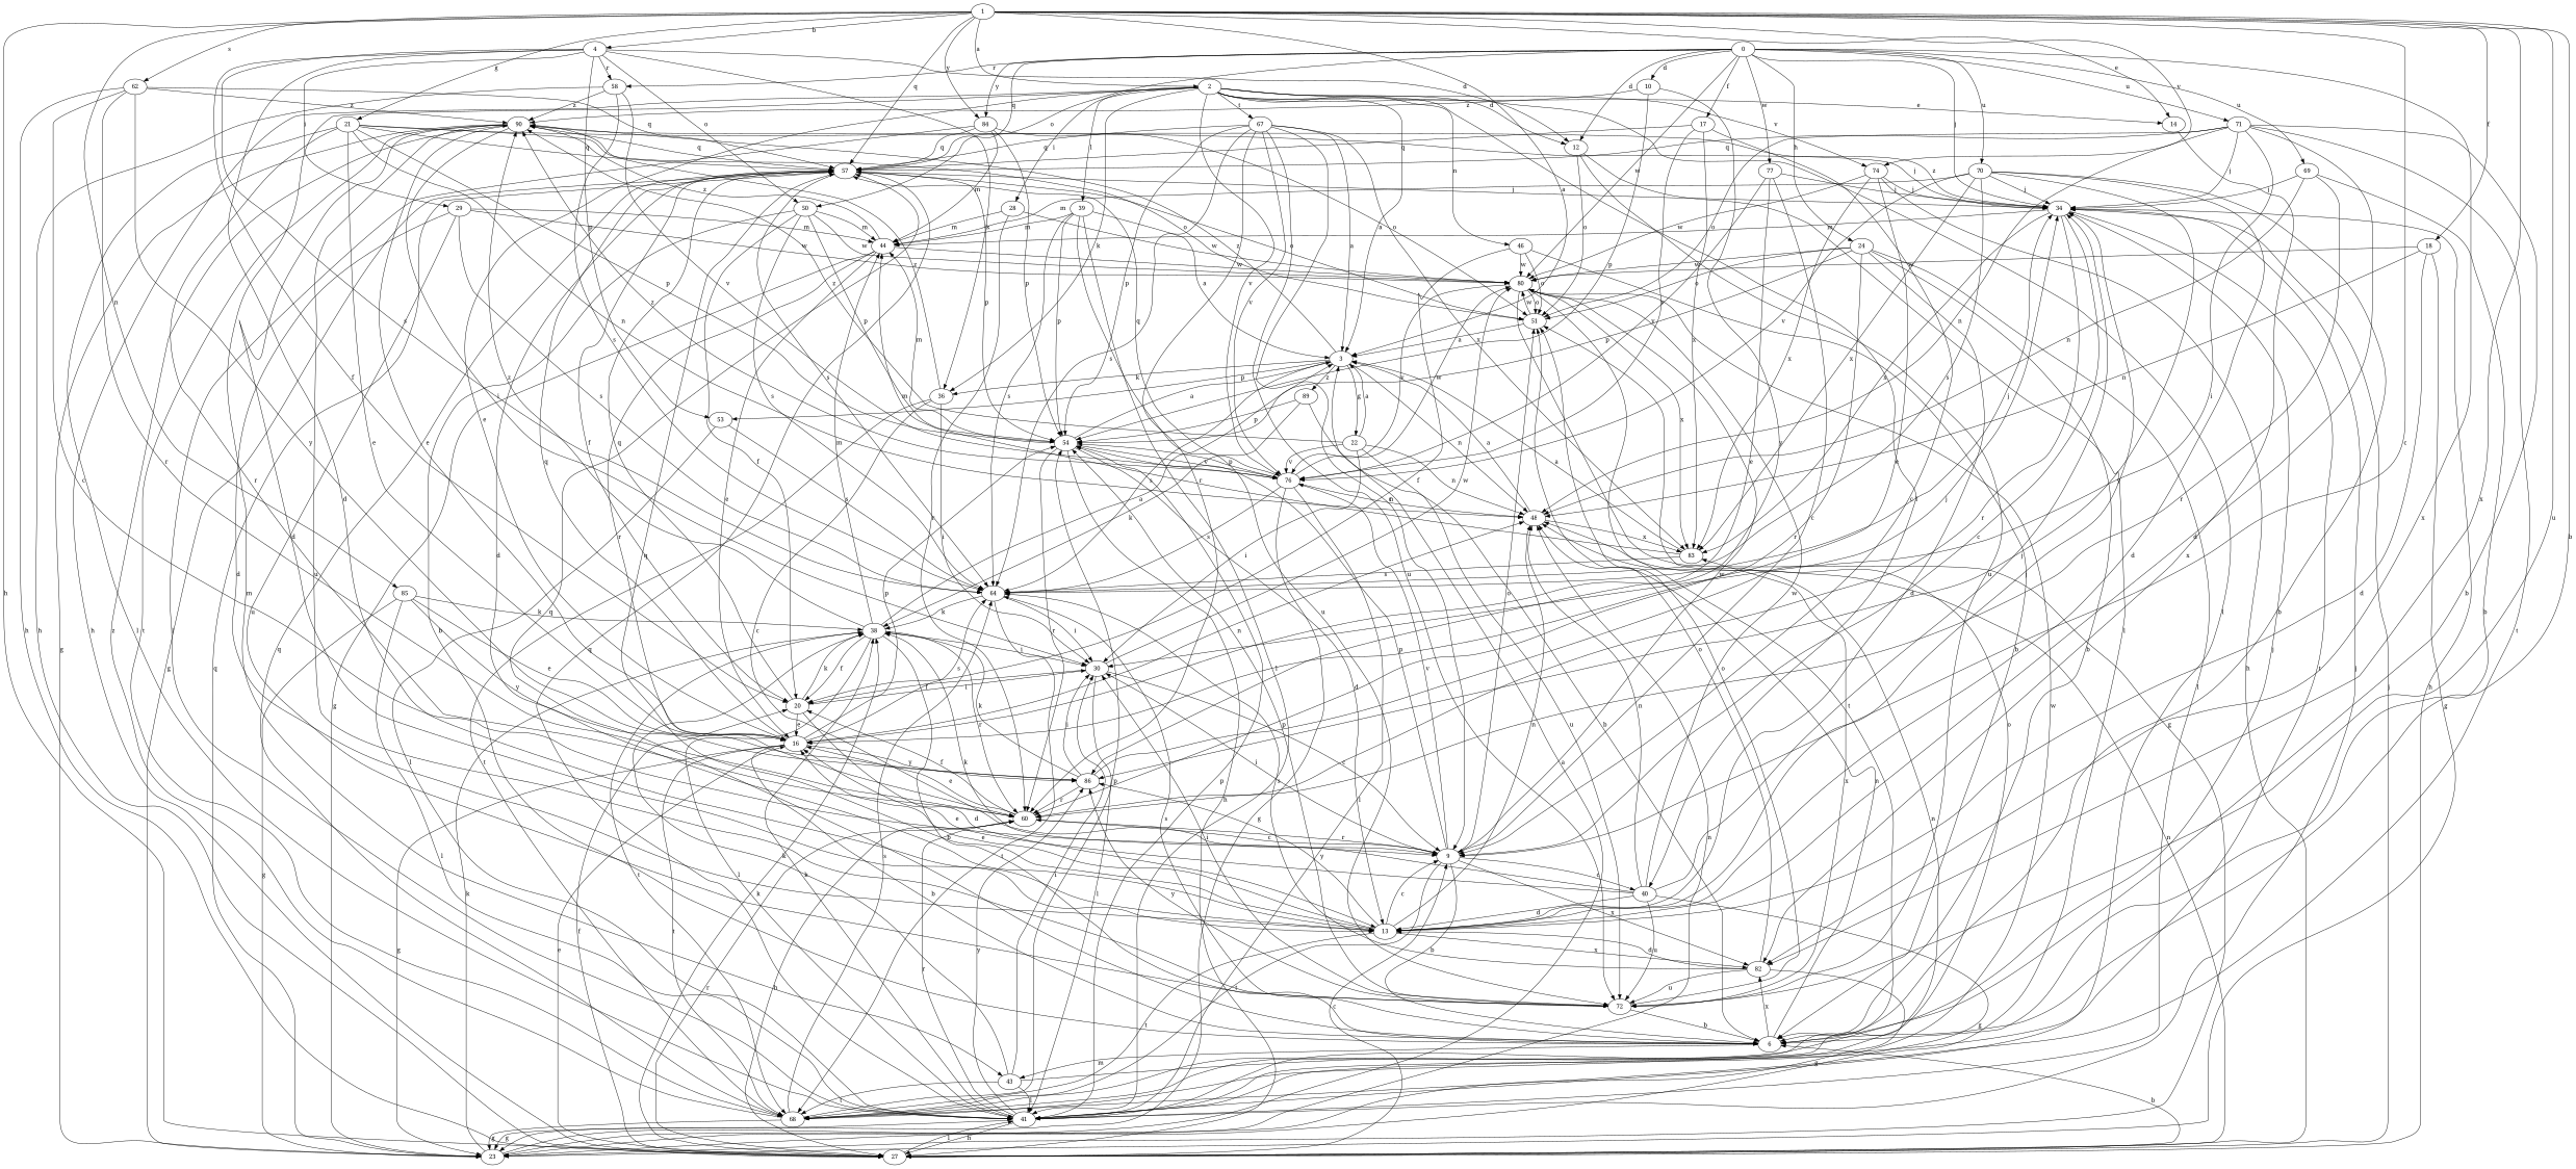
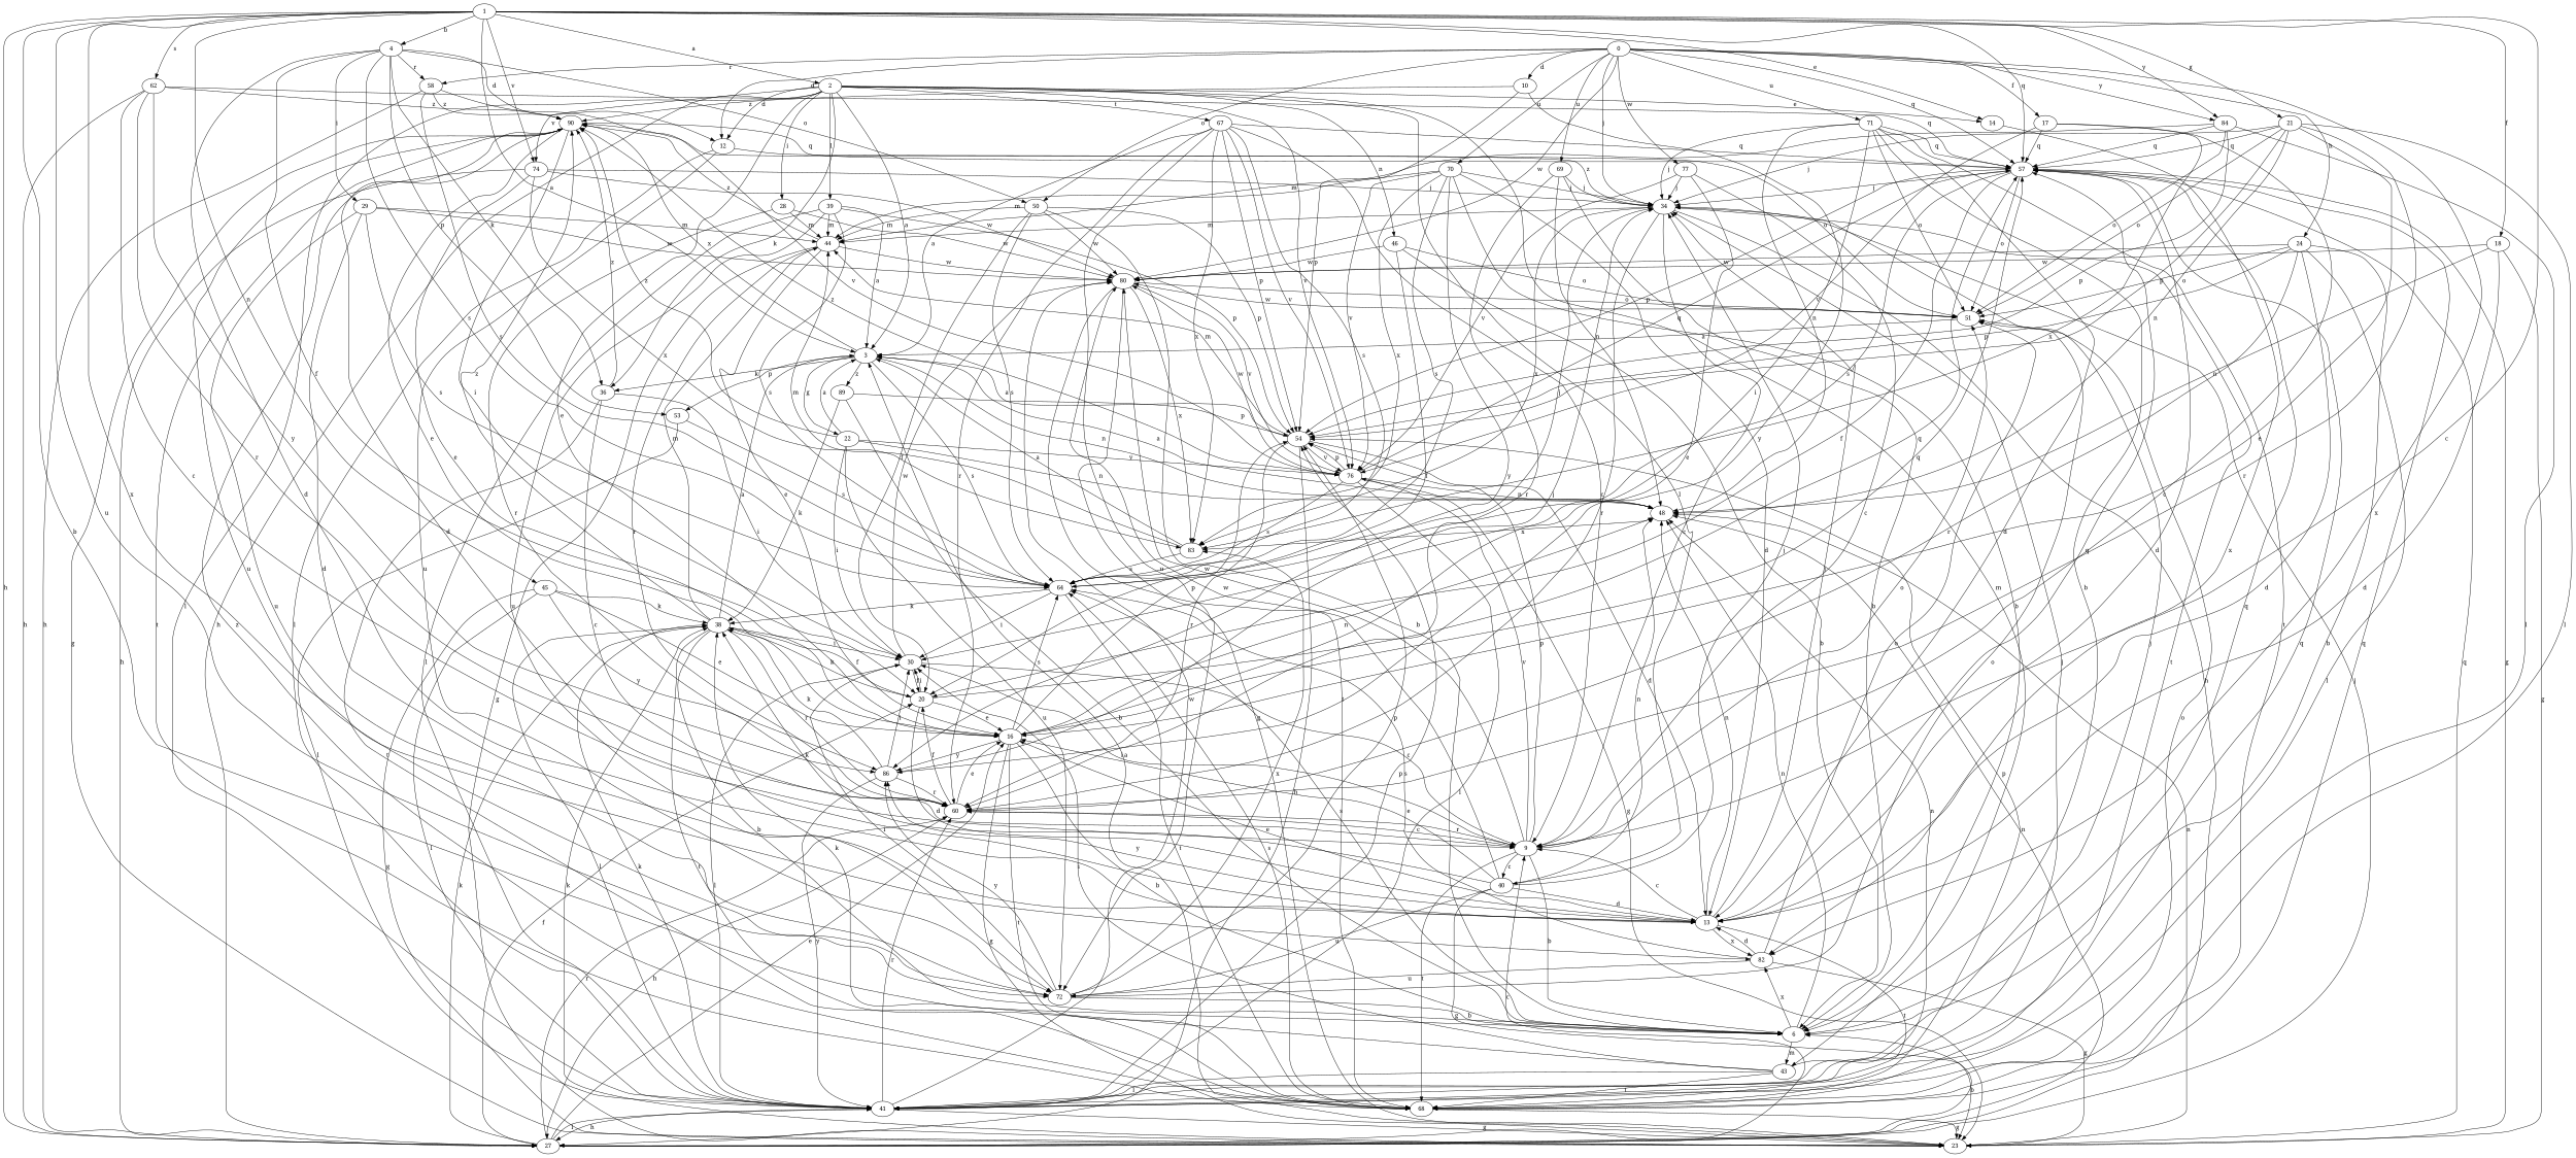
  strict digraph {
    fontname="Noto Serif"
    node [fontname="Noto Serif"]
    edge [fontname="Noto Serif"]
    0
    10
    12
    17
    24
    34
    50
    57
    58
    69
    70
    71
    77
    80
    82
    84
    90
    54
    86
    72
    41
    51
    9
    76
    83
    6
    13
    60
    27
    68
    44
    64
    20
    23
    48
    30
    16
    1
    2
    3
    4
    14
    18
    21
-   45 [label=85]
+   45
    62
    74
    28
    36
    39
    40
    43
    46
    67
    22
    53
    89
    29
    38
    0 -> 10 [label=d]
    0 -> 12 [label=d]
    0 -> 17 [label=f]
    0 -> 24 [label=h]
    0 -> 34 [label=j]
    0 -> 50 [label=o]
    0 -> 57 [label=q]
    0 -> 58 [label=r]
    0 -> 69 [label=u]
    0 -> 70 [label=u]
    0 -> 71 [label=u]
    0 -> 77 [label=w]
    0 -> 80 [label=w]
    0 -> 82 [label=x]
    0 -> 84 [label=y]
    10 -> 90 [label=z]
    10 -> 54 [label=p]
    10 -> 86 [label=y]
    12 -> 72 [label=u]
    12 -> 41 [label=l]
    12 -> 51 [label=o]
    17 -> 57 [label=q]
    17 -> 9 [label=c]
    17 -> 76 [label=v]
    17 -> 83 [label=x]
    24 -> 80 [label=w]
    24 -> 54 [label=p]
    24 -> 41 [label=l]
    24 -> 51 [label=o]
    24 -> 6 [label=b]
    24 -> 13 [label=d]
    24 -> 60 [label=r]
    34 -> 90 [label=z]
    34 -> 9 [label=c]
    34 -> 83 [label=x]
    34 -> 60 [label=r]
    34 -> 27 [label=h]
    34 -> 68 [label=t]
    34 -> 44 [label=m]
    50 -> 80 [label=w]
    50 -> 54 [label=p]
    50 -> 6 [label=b]
    50 -> 44 [label=m]
    50 -> 64 [label=s]
    50 -> 20 [label=f]
    57 -> 34 [label=j]
    57 -> 54 [label=p]
    57 -> 51 [label=o]
    57 -> 13 [label=d]
    57 -> 64 [label=s]
    57 -> 20 [label=f]
    57 -> 23 [label=g]
    58 -> 90 [label=z]
    58 -> 76 [label=v]
    58 -> 27 [label=h]
    58 -> 64 [label=s]
    69 -> 34 [label=j]
    69 -> 6 [label=b]
    69 -> 60 [label=r]
    69 -> 48 [label=n]
    70 -> 34 [label=j]
    70 -> 86 [label=y]
    70 -> 76 [label=v]
    70 -> 83 [label=x]
    70 -> 6 [label=b]
    70 -> 13 [label=d]
    70 -> 44 [label=m]
    70 -> 64 [label=s]
    71 -> 34 [label=j]
    71 -> 57 [label=q]
    71 -> 51 [label=o]
    71 -> 6 [label=b]
    71 -> 13 [label=d]
    71 -> 68 [label=t]
    71 -> 48 [label=n]
    71 -> 30 [label=i]
    77 -> 34 [label=j]
    77 -> 9 [label=c]
    77 -> 76 [label=v]
    77 -> 16 [label=e]
    80 -> 51 [label=o]
    80 -> 76 [label=v]
    80 -> 83 [label=x]
    80 -> 68 [label=t]
    80 -> 23 [label=g]
    82 -> 72 [label=u]
    82 -> 51 [label=o]
    82 -> 13 [label=d]
    82 -> 64 [label=s]
    82 -> 23 [label=g]
    84 -> 57 [label=q]
    84 -> 54 [label=p]
    84 -> 41 [label=l]
    84 -> 51 [label=o]
    84 -> 44 [label=m]
    90 -> 57 [label=q]
    90 -> 72 [label=u]
    90 -> 13 [label=d]
    90 -> 68 [label=t]
    90 -> 23 [label=g]
    90 -> 30 [label=i]
    90 -> 16 [label=e]
    54 -> 76 [label=v]
    54 -> 13 [label=d]
    54 -> 60 [label=r]
    54 -> 27 [label=h]
    54 -> 44 [label=m]
    54 -> 3 [label=a]
    86 -> 34 [label=j]
    86 -> 60 [label=r]
    86 -> 30 [label=i]
    86 -> 38 [label=k]
    72 -> 54 [label=p]
    72 -> 86 [label=y]
    72 -> 51 [label=o]
    72 -> 83 [label=x]
    72 -> 6 [label=b]
    72 -> 30 [label=i]
    41 -> 34 [label=j]
    41 -> 57 [label=q]
    41 -> 80 [label=w]
    41 -> 54 [label=p]
-   41 -> 86 [label=y]
+   86 -> 41 [label=y]
    41 -> 60 [label=r]
    41 -> 27 [label=h]
    41 -> 23 [label=g]
    41 -> 48 [label=n]
    41 -> 38 [label=k]
    51 -> 80 [label=w]
    51 -> 3 [label=a]
    9 -> 80 [label=w]
-   9 -> 82 [label=x]
    9 -> 54 [label=p]
    9 -> 51 [label=o]
    9 -> 76 [label=v]
    9 -> 6 [label=b]
    9 -> 60 [label=r]
    9 -> 68 [label=t]
    9 -> 30 [label=i]
    9 -> 40 [label=c]
    76 -> 57 [label=q]
    76 -> 80 [label=w]
    76 -> 90 [label=z]
    76 -> 54 [label=p]
    76 -> 41 [label=l]
    76 -> 64 [label=s]
    76 -> 23 [label=g]
    76 -> 48 [label=n]
    83 -> 44 [label=m]
    83 -> 64 [label=s]
    83 -> 3 [label=a]
    6 -> 57 [label=q]
    6 -> 82 [label=x]
    6 -> 64 [label=s]
    6 -> 48 [label=n]
    6 -> 43 [label=m]
    13 -> 34 [label=j]
    13 -> 57 [label=q]
    13 -> 82 [label=x]
    13 -> 86 [label=y]
    13 -> 9 [label=c]
    13 -> 68 [label=t]
    13 -> 48 [label=n]
    13 -> 16 [label=e]
    60 -> 9 [label=c]
    60 -> 27 [label=h]
    60 -> 20 [label=f]
    60 -> 16 [label=e]
    27 -> 34 [label=j]
    27 -> 41 [label=l]
    27 -> 9 [label=c]
    27 -> 6 [label=b]
    27 -> 60 [label=r]
    27 -> 20 [label=f]
    27 -> 48 [label=n]
    27 -> 16 [label=e]
    27 -> 38 [label=k]
    68 -> 57 [label=q]
    68 -> 90 [label=z]
    68 -> 54 [label=p]
    68 -> 51 [label=o]
    68 -> 64 [label=s]
    68 -> 23 [label=g]
    44 -> 80 [label=w]
    44 -> 90 [label=z]
    44 -> 60 [label=r]
    44 -> 23 [label=g]
    44 -> 16 [label=e]
    64 -> 34 [label=j]
    64 -> 68 [label=t]
    64 -> 30 [label=i]
    64 -> 38 [label=k]
    20 -> 57 [label=q]
    20 -> 13 [label=d]
    20 -> 30 [label=i]
    20 -> 16 [label=e]
    20 -> 38 [label=k]
    23 -> 57 [label=q]
    23 -> 48 [label=n]
    23 -> 3 [label=a]
    23 -> 38 [label=k]
    48 -> 83 [label=x]
    48 -> 3 [label=a]
    30 -> 80 [label=w]
    30 -> 41 [label=l]
    30 -> 9 [label=c]
    30 -> 20 [label=f]
    16 -> 57 [label=q]
    16 -> 54 [label=p]
    16 -> 86 [label=y]
    16 -> 6 [label=b]
    16 -> 68 [label=t]
    16 -> 64 [label=s]
    16 -> 23 [label=g]
    16 -> 48 [label=n]
    1 -> 57 [label=q]
    1 -> 82 [label=x]
    1 -> 84 [label=y]
    1 -> 72 [label=u]
    1 -> 9 [label=c]
    1 -> 6 [label=b]
    1 -> 27 [label=h]
    1 -> 2 [label=a]
    1 -> 3 [label=a]
    1 -> 4 [label=b]
    1 -> 14 [label=e]
    1 -> 18 [label=f]
    1 -> 21 [label=g]
    1 -> 45 [label=n]
    1 -> 62 [label=s]
    1 -> 74 [label=v]
    2 -> 12 [label=d]
    2 -> 41 [label=l]
    2 -> 76 [label=v]
    2 -> 27 [label=h]
    2 -> 16 [label=e]
    2 -> 3 [label=a]
    2 -> 14 [label=e]
    2 -> 74 [label=v]
    2 -> 28 [label=i]
    2 -> 36 [label=k]
    2 -> 39 [label=l]
    2 -> 40 [label=l]
    2 -> 43 [label=m]
    2 -> 46 [label=n]
    2 -> 67 [label=t]
-   3 -> 90 [label=z]
+   3 -> 90 [label=x]
    3 -> 64 [label=s]
    3 -> 48 [label=n]
    3 -> 36 [label=k]
    3 -> 22 [label=g]
    3 -> 53 [label=p]
    3 -> 89 [label=z]
    4 -> 12 [label=d]
    4 -> 50 [label=o]
    4 -> 58 [label=r]
    4 -> 13 [label=d]
    4 -> 64 [label=s]
    4 -> 20 [label=f]
    4 -> 36 [label=k]
    4 -> 53 [label=p]
    4 -> 29 [label=i]
    14 -> 82 [label=x]
    18 -> 80 [label=w]
    18 -> 13 [label=d]
    18 -> 23 [label=g]
    18 -> 48 [label=n]
    21 -> 34 [label=j]
    21 -> 57 [label=q]
    21 -> 54 [label=p]
    21 -> 41 [label=l]
    21 -> 51 [label=o]
    21 -> 60 [label=r]
    21 -> 48 [label=n]
    21 -> 16 [label=e]
    45 -> 86 [label=y]
    45 -> 41 [label=l]
    45 -> 23 [label=g]
    45 -> 16 [label=e]
    45 -> 38 [label=k]
    62 -> 57 [label=q]
    62 -> 90 [label=z]
    62 -> 86 [label=y]
    62 -> 9 [label=c]
    62 -> 60 [label=r]
    62 -> 27 [label=h]
    74 -> 34 [label=j]
    74 -> 80 [label=w]
    74 -> 83 [label=x]
    74 -> 27 [label=h]
    74 -> 16 [label=e]
    28 -> 80 [label=w]
    28 -> 60 [label=r]
    28 -> 44 [label=m]
    36 -> 90 [label=z]
    36 -> 9 [label=c]
    36 -> 68 [label=t]
    36 -> 30 [label=i]
    39 -> 54 [label=p]
    39 -> 72 [label=u]
    39 -> 41 [label=l]
    39 -> 44 [label=m]
    39 -> 64 [label=s]
    39 -> 3 [label=a]
    40 -> 34 [label=j]
    40 -> 80 [label=w]
    40 -> 72 [label=u]
    40 -> 13 [label=d]
    40 -> 23 [label=g]
    40 -> 48 [label=n]
    40 -> 16 [label=e]
    40 -> 38 [label=k]
    43 -> 34 [label=j]
    43 -> 41 [label=l]
    43 -> 68 [label=t]
    43 -> 30 [label=i]
    43 -> 38 [label=k]
    46 -> 80 [label=w]
    46 -> 51 [label=o]
    46 -> 6 [label=b]
    46 -> 20 [label=f]
    67 -> 57 [label=q]
    67 -> 54 [label=p]
    67 -> 72 [label=u]
    67 -> 9 [label=c]
    67 -> 76 [label=v]
    67 -> 83 [label=x]
    67 -> 60 [label=r]
    67 -> 64 [label=s]
    67 -> 3 [label=a]
    22 -> 90 [label=z]
    22 -> 72 [label=u]
    22 -> 76 [label=v]
    22 -> 48 [label=n]
    22 -> 30 [label=i]
    22 -> 3 [label=a]
    53 -> 41 [label=l]
    53 -> 64 [label=s]
    89 -> 54 [label=p]
    89 -> 6 [label=b]
    89 -> 38 [label=k]
    29 -> 80 [label=w]
    29 -> 72 [label=u]
    29 -> 13 [label=d]
    29 -> 44 [label=m]
    29 -> 64 [label=s]
    38 -> 90 [label=z]
    38 -> 41 [label=l]
    38 -> 6 [label=b]
    38 -> 60 [label=r]
    38 -> 68 [label=t]
    38 -> 44 [label=m]
    38 -> 20 [label=f]
    38 -> 30 [label=i]
    38 -> 3 [label=a]
  }
